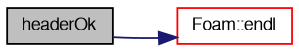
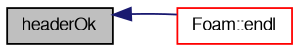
  digraph {
    rankdir=LR
    node [fontname=FreeSans fontsize=10 shape=record]
    n1 [color=black fillcolor=grey75 fontcolor=black height=0.2 label=headerOk style=filled width=0.4]
    n2 [color=red height=0.2 label="Foam::endl" width=0.4]
-   n1 -> n2 [color=midnightblue fontname=FreeSans fontsize=10 labelfontname=FreeSans labelfontsize=10 style=solid]
+   n2 -> n1 [color=midnightblue fontname=FreeSans fontsize=10 labelfontname=FreeSans labelfontsize=10 style=solid]
  }
